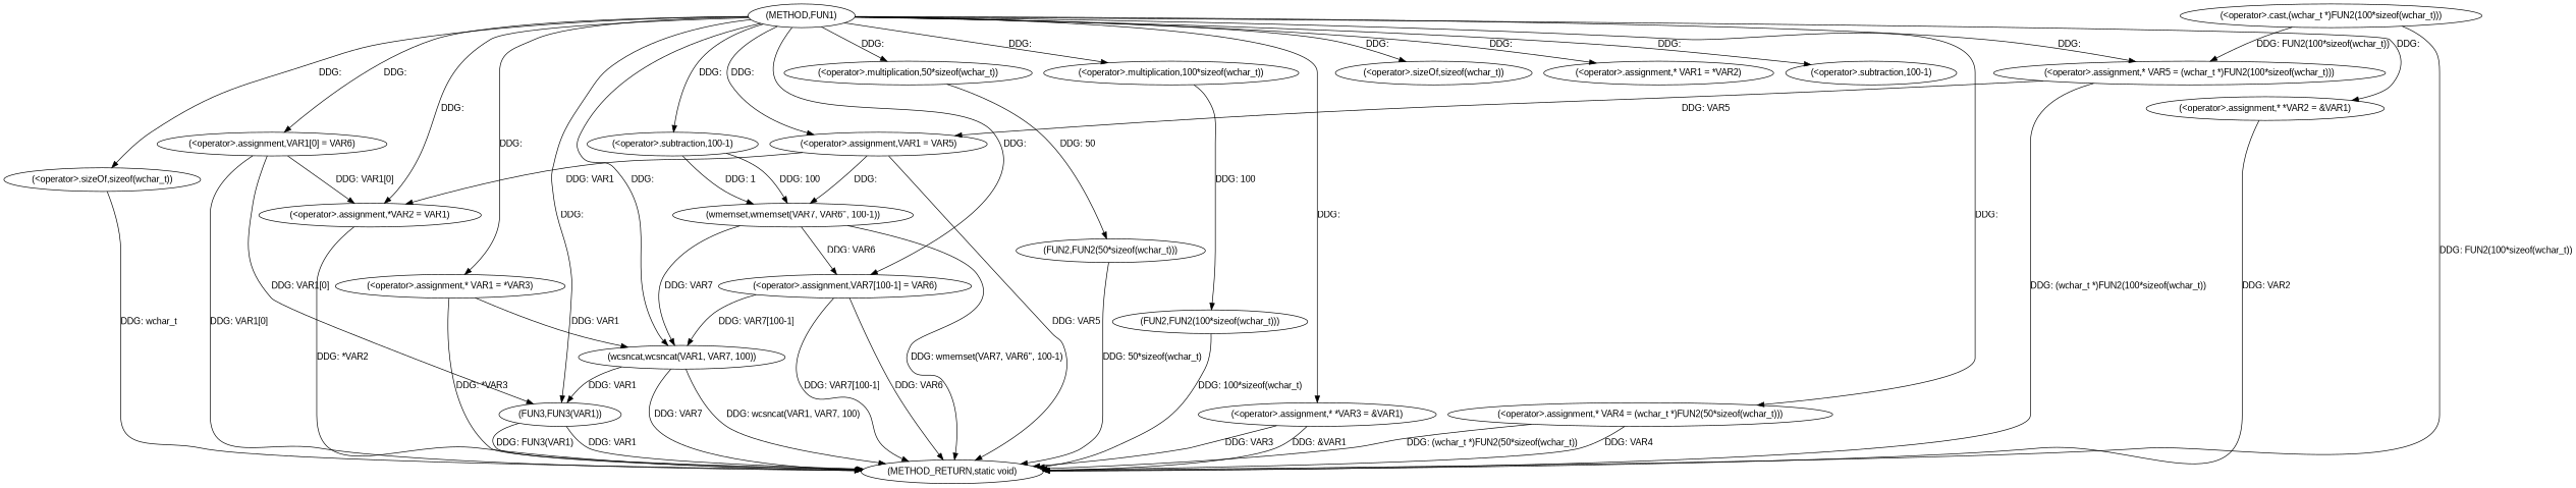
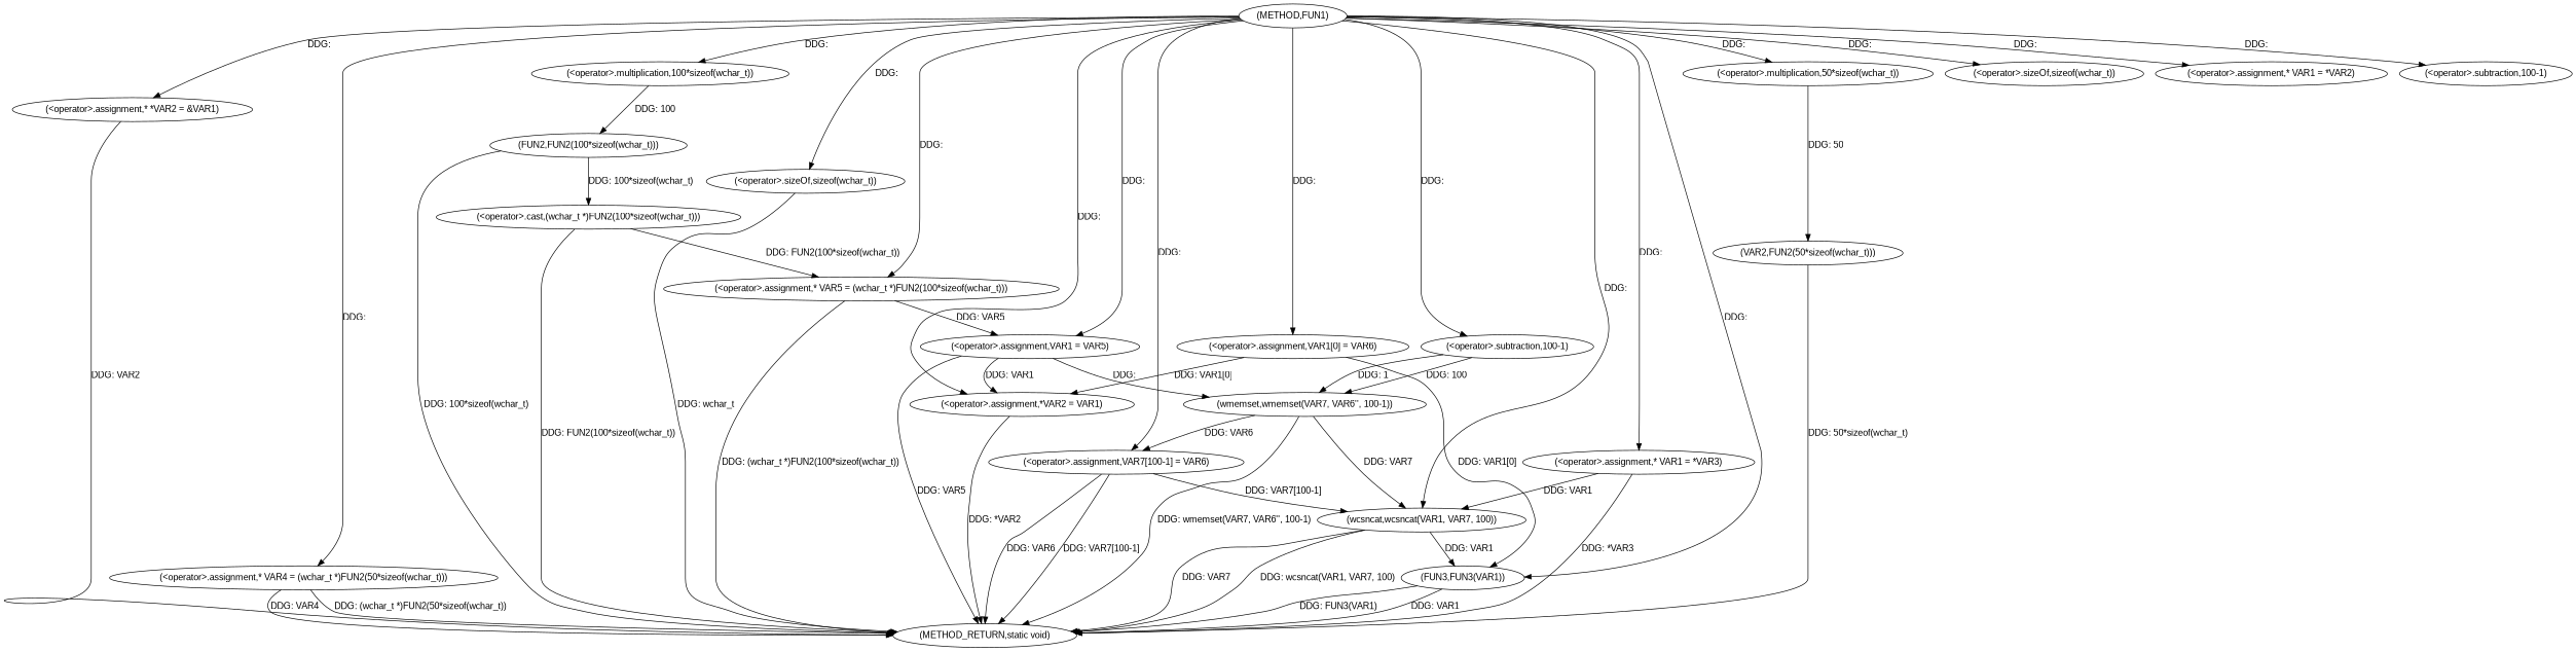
  digraph {
    fontname="Liberation Sans"
    node [fontname="Liberation Sans"]
    edge [fontname="Liberation Sans"]
    n1 [label="(METHOD,FUN1)"]
    n2 [label="(<operator>.assignment,* *VAR2 = &VAR1)"]
-   n3 [label="(<operator>.assignment,* *VAR3 = &VAR1)"]
    n4 [label="(<operator>.assignment,* VAR4 = (wchar_t *)FUN2(50*sizeof(wchar_t)))"]
    n5 [label="(<operator>.multiplication,50*sizeof(wchar_t))"]
    n6 [label="(<operator>.sizeOf,sizeof(wchar_t))"]
    n7 [label="(<operator>.assignment,* VAR5 = (wchar_t *)FUN2(100*sizeof(wchar_t)))"]
    n8 [label="(<operator>.multiplication,100*sizeof(wchar_t))"]
    n9 [label="(<operator>.sizeOf,sizeof(wchar_t))"]
    n10 [label="(<operator>.assignment,* VAR1 = *VAR2)"]
    n11 [label="(<operator>.assignment,VAR1 = VAR5)"]
    n12 [label="(<operator>.assignment,VAR1[0] = VAR6)"]
    n13 [label="(<operator>.assignment,*VAR2 = VAR1)"]
    n14 [label="(<operator>.assignment,* VAR1 = *VAR3)"]
    n15 [label="(<operator>.subtraction,100-1)"]
    n16 [label="(<operator>.assignment,VAR7[100-1] = VAR6)"]
    n17 [label="(<operator>.subtraction,100-1)"]
    n18 [label="(wcsncat,wcsncat(VAR1, VAR7, 100))"]
    n19 [label="(FUN3,FUN3(VAR1))"]
    n20 [label="(METHOD_RETURN,static void)"]
-   n21 [label="(FUN2,FUN2(50*sizeof(wchar_t)))"]
+   n21 [label="(VAR2,FUN2(50*sizeof(wchar_t)))"]
    n22 [label="(FUN2,FUN2(100*sizeof(wchar_t)))"]
    n23 [label="(wmemset,wmemset(VAR7, VAR6'', 100-1))"]
    n24 [label="(<operator>.cast,(wchar_t *)FUN2(100*sizeof(wchar_t)))"]
    n1 -> n2 [label="DDG: "]
-   n1 -> n3 [label="DDG: "]
    n1 -> n4 [label="DDG: "]
    n1 -> n5 [label="DDG: "]
    n1 -> n6 [label="DDG: "]
    n1 -> n7 [label="DDG: "]
    n1 -> n8 [label="DDG: "]
    n1 -> n9 [label="DDG: "]
    n1 -> n10 [label="DDG: "]
    n1 -> n11 [label="DDG: "]
    n1 -> n12 [label="DDG: "]
    n1 -> n13 [label="DDG: "]
    n1 -> n14 [label="DDG: "]
    n1 -> n15 [label="DDG: "]
    n1 -> n16 [label="DDG: "]
    n1 -> n17 [label="DDG: "]
    n1 -> n18 [label="DDG: "]
    n1 -> n19 [label="DDG: "]
    n2 -> n20 [label="DDG: VAR2"]
-   n3 -> n20 [label="DDG: VAR3"]
-   n3 -> n20 [label="DDG: &VAR1"]
    n4 -> n20 [label="DDG: VAR4"]
    n4 -> n20 [label="DDG: (wchar_t *)FUN2(50*sizeof(wchar_t))"]
    n5 -> n21 [label="DDG: 50"]
    n7 -> n11 [label="DDG: VAR5"]
    n7 -> n20 [label="DDG: (wchar_t *)FUN2(100*sizeof(wchar_t))"]
    n8 -> n22 [label="DDG: 100"]
    n9 -> n20 [label="DDG: wchar_t"]
    n11 -> n13 [label="DDG: VAR1"]
    n11 -> n20 [label="DDG: VAR5"]
    n11 -> n23 [label="DDG: "]
    n12 -> n13 [label="DDG: VAR1[0]"]
    n12 -> n19 [label="DDG: VAR1[0]"]
-   n12 -> n20 [label="DDG: VAR1[0]"]
    n13 -> n20 [label="DDG: *VAR2"]
    n14 -> n18 [label="DDG: VAR1"]
    n14 -> n20 [label="DDG: *VAR3"]
    n15 -> n23 [label="DDG: 100"]
    n15 -> n23 [label="DDG: 1"]
    n16 -> n18 [label="DDG: VAR7[100-1]"]
    n16 -> n20 [label="DDG: VAR7[100-1]"]
    n16 -> n20 [label="DDG: VAR6"]
    n18 -> n19 [label="DDG: VAR1"]
    n18 -> n20 [label="DDG: wcsncat(VAR1, VAR7, 100)"]
    n18 -> n20 [label="DDG: VAR7"]
    n19 -> n20 [label="DDG: VAR1"]
    n19 -> n20 [label="DDG: FUN3(VAR1)"]
    n21 -> n20 [label="DDG: 50*sizeof(wchar_t)"]
    n22 -> n20 [label="DDG: 100*sizeof(wchar_t)"]
+   n22 -> n24 [label="DDG: 100*sizeof(wchar_t)"]
    n23 -> n16 [label="DDG: VAR6"]
    n23 -> n18 [label="DDG: VAR7"]
    n23 -> n20 [label="DDG: wmemset(VAR7, VAR6'', 100-1)"]
    n24 -> n7 [label="DDG: FUN2(100*sizeof(wchar_t))"]
    n24 -> n20 [label="DDG: FUN2(100*sizeof(wchar_t))"]
  }
